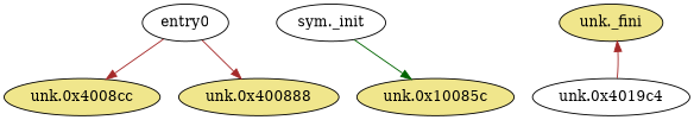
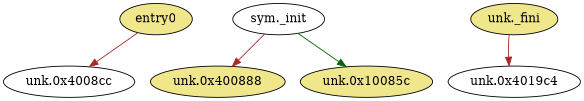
  digraph {
    node [fillcolor=khaki style=filled]
    edge [color=brown]
-   n1 [fillcolor=white label=entry0]
-   n2 [label="unk.0x4008cc"]
+   n1 [label=entry0]
+   n2 [fillcolor=white label="unk.0x4008cc"]
    n3 [fillcolor=white label="sym._init"]
    n4 [label="unk.0x10085c"]
    n5 [label="unk.0x400888"]
    n6 [label="unk._fini"]
    n7 [fillcolor=white label="unk.0x4019c4"]
    n1 -> n2
    n3 -> n4 [color=darkgreen]
-   n1 -> n5
-   n7 -> n6
+   n3 -> n5
+   n6 -> n7
  }
